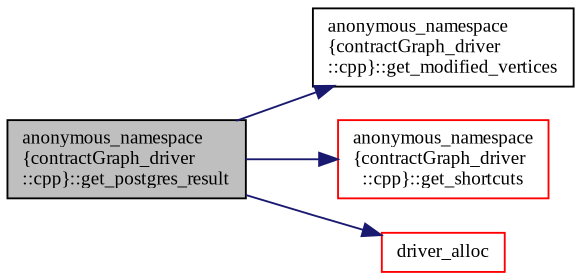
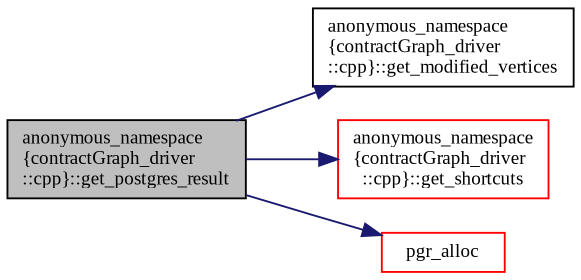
  digraph {
    rankdir=LR
    fontname="Liberation Serif"
    node [color=black fillcolor=white fontname="Liberation Serif" fontsize=10 shape=record style=filled]
    edge [color=midnightblue fontname="Liberation Serif" fontsize=10 labelfontname=Helvetica labelfontsize=10 style=solid]
    n1 [fillcolor=grey75 fontcolor=black height=0.2 label="anonymous_namespace\l\{contractGraph_driver\l::cpp\}::get_postgres_result" width=0.4]
    n2 [height=0.2 label="anonymous_namespace\l\{contractGraph_driver\l::cpp\}::get_modified_vertices" width=0.4]
    n3 [color=red height=0.2 label="anonymous_namespace\l\{contractGraph_driver\l::cpp\}::get_shortcuts" width=0.4]
-   n4 [color=red height=0.2 label=driver_alloc width=0.4]
+   n4 [color=red height=0.2 label=pgr_alloc width=0.4]
    n1 -> n2
    n1 -> n3
    n1 -> n4
  }
